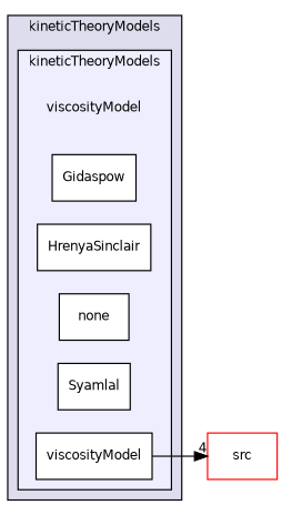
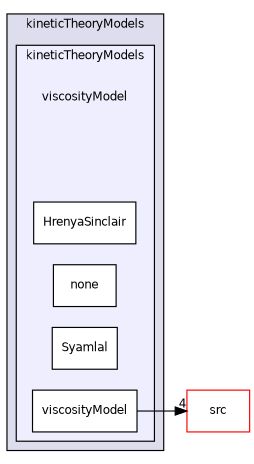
  digraph {
    compound=true
    rankdir=LR
    node [fontname=Helvetica fontsize=10 shape=box color=black fillcolor=white style=filled]
    n1 [label=viscosityModel shape=plaintext color="" fillcolor="" style=""]
-   n2 [label=Gidaspow]
    n3 [label=HrenyaSinclair]
    n4 [label=none]
    n5 [label=Syamlal]
    n6 [label=viscosityModel]
    n7 [color=red label=src fillcolor="" style=""]
    subgraph cluster_1 {
      bgcolor="#ddddee"
      fontname=Helvetica
      fontsize=10
      label=kineticTheoryModels
      pencolor=black
      subgraph cluster_2 {
        bgcolor="#eeeeff"
        fontname=Helvetica
        fontsize=10
        pencolor=black
        n1
-       n2
        n3
        n4
        n5
        n6
      }
    }
    n6 -> n7 [headlabel=4 labeldistance=1.5 labelfontname=Helvetica labelfontsize=10]
  }
